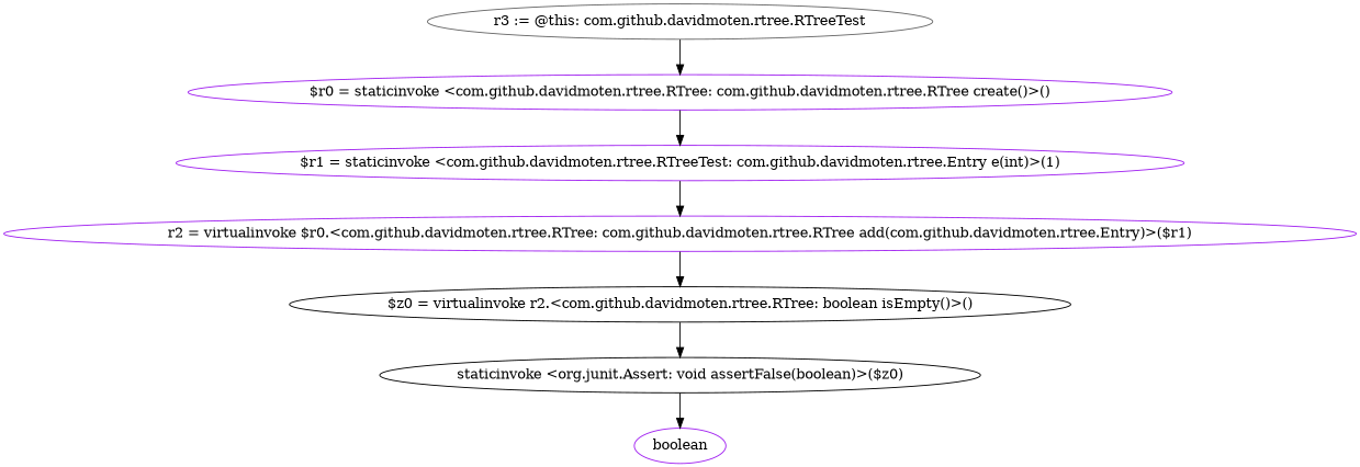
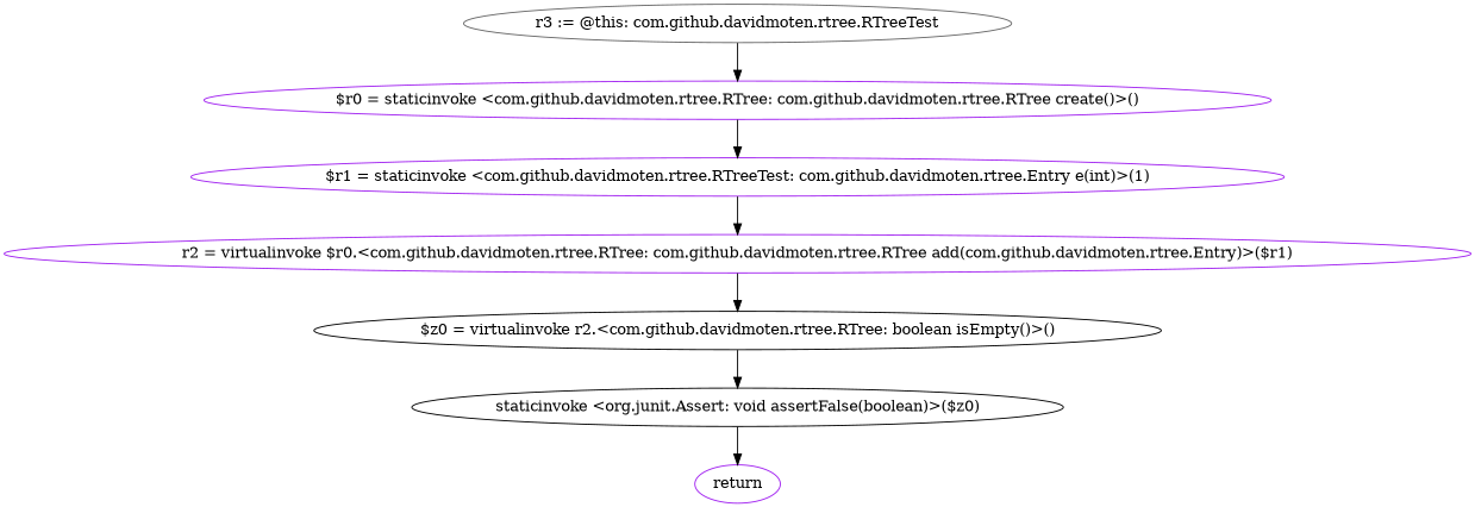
  digraph {
    node [color=purple]
    "r3 := @this: com.github.davidmoten.rtree.RTreeTest" [color=gray40]
    "$r0 = staticinvoke <com.github.davidmoten.rtree.RTree: com.github.davidmoten.rtree.RTree create()>()"
    "$r1 = staticinvoke <com.github.davidmoten.rtree.RTreeTest: com.github.davidmoten.rtree.Entry e(int)>(1)"
    "r2 = virtualinvoke $r0.<com.github.davidmoten.rtree.RTree: com.github.davidmoten.rtree.RTree add(com.github.davidmoten.rtree.Entry)>($r1)"
    "$z0 = virtualinvoke r2.<com.github.davidmoten.rtree.RTree: boolean isEmpty()>()" [color=black]
    "staticinvoke <org.junit.Assert: void assertFalse(boolean)>($z0)" [color=black]
-   return [label=boolean]
+   return
    "r3 := @this: com.github.davidmoten.rtree.RTreeTest" -> "$r0 = staticinvoke <com.github.davidmoten.rtree.RTree: com.github.davidmoten.rtree.RTree create()>()"
    "$r0 = staticinvoke <com.github.davidmoten.rtree.RTree: com.github.davidmoten.rtree.RTree create()>()" -> "$r1 = staticinvoke <com.github.davidmoten.rtree.RTreeTest: com.github.davidmoten.rtree.Entry e(int)>(1)"
    "$r1 = staticinvoke <com.github.davidmoten.rtree.RTreeTest: com.github.davidmoten.rtree.Entry e(int)>(1)" -> "r2 = virtualinvoke $r0.<com.github.davidmoten.rtree.RTree: com.github.davidmoten.rtree.RTree add(com.github.davidmoten.rtree.Entry)>($r1)"
    "r2 = virtualinvoke $r0.<com.github.davidmoten.rtree.RTree: com.github.davidmoten.rtree.RTree add(com.github.davidmoten.rtree.Entry)>($r1)" -> "$z0 = virtualinvoke r2.<com.github.davidmoten.rtree.RTree: boolean isEmpty()>()"
    "$z0 = virtualinvoke r2.<com.github.davidmoten.rtree.RTree: boolean isEmpty()>()" -> "staticinvoke <org.junit.Assert: void assertFalse(boolean)>($z0)"
    "staticinvoke <org.junit.Assert: void assertFalse(boolean)>($z0)" -> return
  }
